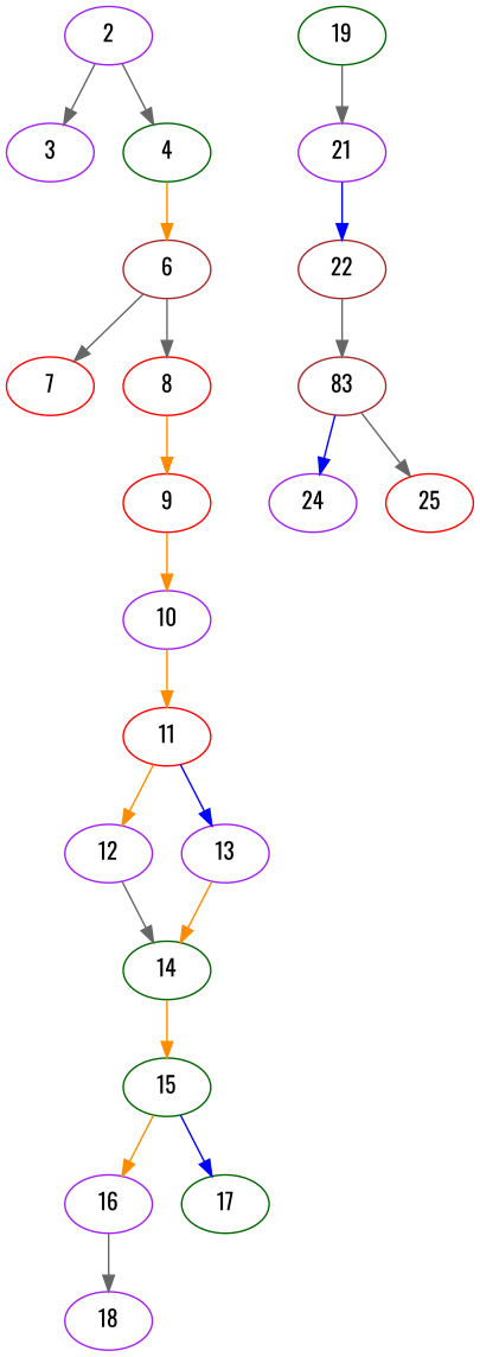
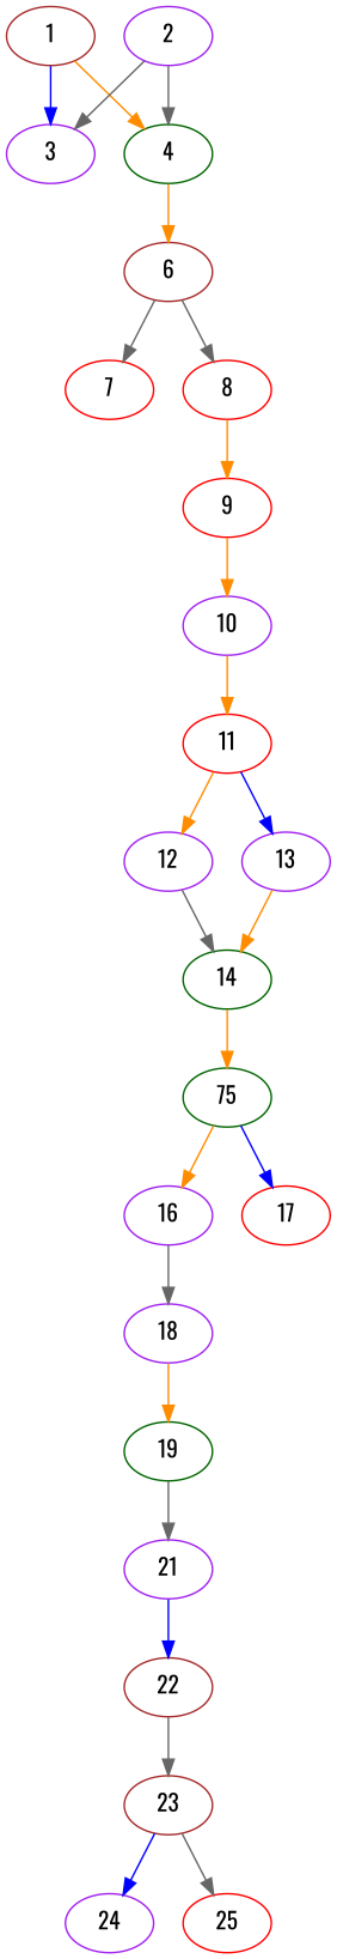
  digraph {
    fontname=Oswald
    node [alpha=0.13 color=purple fontname=Oswald]
    edge [color=darkorange fontname=Oswald]
+   1 [alpha=0.01 color=brown expect_size=37442560]
    3 [alpha=0.18 expect_size=40415232]
    4 [color=darkgreen expect_size=51376128]
    6 [alpha=0.07 color=brown expect_size=36216832]
    7 [alpha=0.08 color=red expect_size=40711168]
    8 [color=red expect_size=35533824]
    2 [alpha=0.12 expect_size=44602368]
    9 [alpha=0.19 color=red expect_size=25911296]
    10 [alpha=0.20 expect_size=21069824]
    11 [alpha=0.07 color=red expect_size=12921856]
    12 [alpha=0.00 expect_size=15882240]
    13 [alpha=0.00 expect_size=44843008]
    14 [alpha=0.15 color=darkgreen expect_size=39200768]
-   15 [color=darkgreen expect_size=23077888]
+   15 [color=darkgreen expect_size=23077888 label=75]
    16 [alpha=0.09 expect_size=6849536]
-   17 [alpha=0.08 color=darkgreen expect_size=22543360]
+   17 [alpha=0.08 color=red expect_size=22543360]
    18 [alpha=0.15 expect_size=41484288]
    19 [alpha=0.09 color=darkgreen expect_size=23970816]
    21 [alpha=0.10 expect_size=21733376]
    22 [alpha=0.15 color=brown expect_size=38590464]
-   23 [alpha=0.14 color=brown expect_size=38804480 label=83]
+   23 [alpha=0.14 color=brown expect_size=38804480]
    24 [expect_size=39160832]
    25 [alpha=0.06 color=red expect_size=28288000]
+   1 -> 3 [color=blue]
+   1 -> 4
    4 -> 6
    6 -> 7 [color=gray40]
    6 -> 8 [color=gray40]
    8 -> 9
    2 -> 3 [color=gray40]
    2 -> 4 [color=gray40]
    9 -> 10
    10 -> 11
    11 -> 12
    11 -> 13 [color=blue]
    12 -> 14 [color=gray40]
    13 -> 14
    14 -> 15
    15 -> 16
    15 -> 17 [color=blue]
    16 -> 18 [color=gray40]
+   18 -> 19
    19 -> 21 [color=gray40]
    21 -> 22 [color=blue]
    22 -> 23 [color=gray40]
    23 -> 24 [color=blue]
    23 -> 25 [color=gray40]
  }
